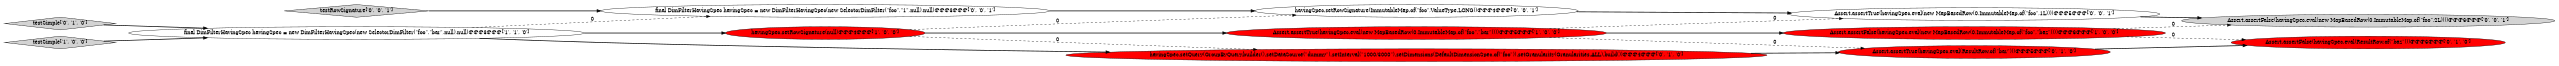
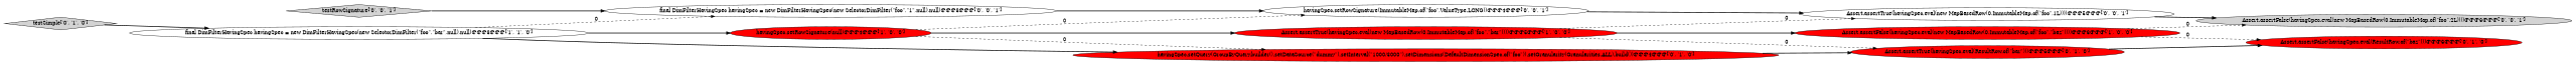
  digraph {
    rankdir=LR
    node [fillcolor=red shape=ellipse style=filled]
    edge [style=bold]
    n1 [fillcolor=white label="havingSpec.setRowSignature(ImmutableMap.of(\"foo\",ValueType.LONG))@@@4@@@['0', '0', '1']"]
    n2 [fillcolor=white label="Assert.assertTrue(havingSpec.eval(new MapBasedRow(0,ImmutableMap.of(\"foo\",1L))))@@@5@@@['0', '0', '1']"]
    n3 [fillcolor=lightgray label="Assert.assertFalse(havingSpec.eval(new MapBasedRow(0,ImmutableMap.of(\"foo\",2L))))@@@6@@@['0', '0', '1']"]
    n4 [label="Assert.assertFalse(havingSpec.eval(new MapBasedRow(0,ImmutableMap.of(\"foo\",\"baz\"))))@@@6@@@['1', '0', '0']"]
    n5 [label="Assert.assertFalse(havingSpec.eval(ResultRow.of(\"baz\")))@@@6@@@['0', '1', '0']"]
    n6 [label="havingSpec.setQuery(GroupByQuery.builder().setDataSource(\"dummy\").setInterval(\"1000/3000\").setDimensions(DefaultDimensionSpec.of(\"foo\")).setGranularity(Granularities.ALL).build())@@@4@@@['0', '1', '0']"]
    n7 [label="Assert.assertTrue(havingSpec.eval(ResultRow.of(\"bar\")))@@@5@@@['0', '1', '0']"]
    n8 [label="havingSpec.setRowSignature(null)@@@4@@@['1', '0', '0']"]
    n9 [label="Assert.assertTrue(havingSpec.eval(new MapBasedRow(0,ImmutableMap.of(\"foo\",\"bar\"))))@@@5@@@['1', '0', '0']"]
    n10 [fillcolor=lightgray label="testSimple['0', '1', '0']" shape=diamond]
    n11 [fillcolor=white label="final DimFilterHavingSpec havingSpec = new DimFilterHavingSpec(new SelectorDimFilter(\"foo\",\"bar\",null),null)@@@3@@@['1', '1', '0']"]
    n12 [fillcolor=white label="final DimFilterHavingSpec havingSpec = new DimFilterHavingSpec(new SelectorDimFilter(\"foo\",\"1\",null),null)@@@3@@@['0', '0', '1']"]
    n13 [fillcolor=lightgray label="testRowSignature['0', '0', '1']" shape=diamond]
-   n14 [fillcolor=lightgray label="testSimple['1', '0', '0']" shape=diamond]
    n1 -> n2
    n2 -> n3
    n4 -> n3 [label=0 style=dashed]
    n4 -> n5 [label=0 style=dashed]
    n6 -> n7
    n7 -> n5
    n8 -> n1 [label=0 style=dashed]
    n8 -> n6 [label=0 style=dashed]
    n8 -> n9
    n9 -> n2 [label=0 style=dashed]
    n9 -> n4
    n9 -> n7 [label=0 style=dashed]
    n10 -> n11
    n11 -> n6
    n11 -> n8
    n11 -> n12 [label=0 style=dashed]
    n12 -> n1
    n13 -> n12
-   n14 -> n11
  }
